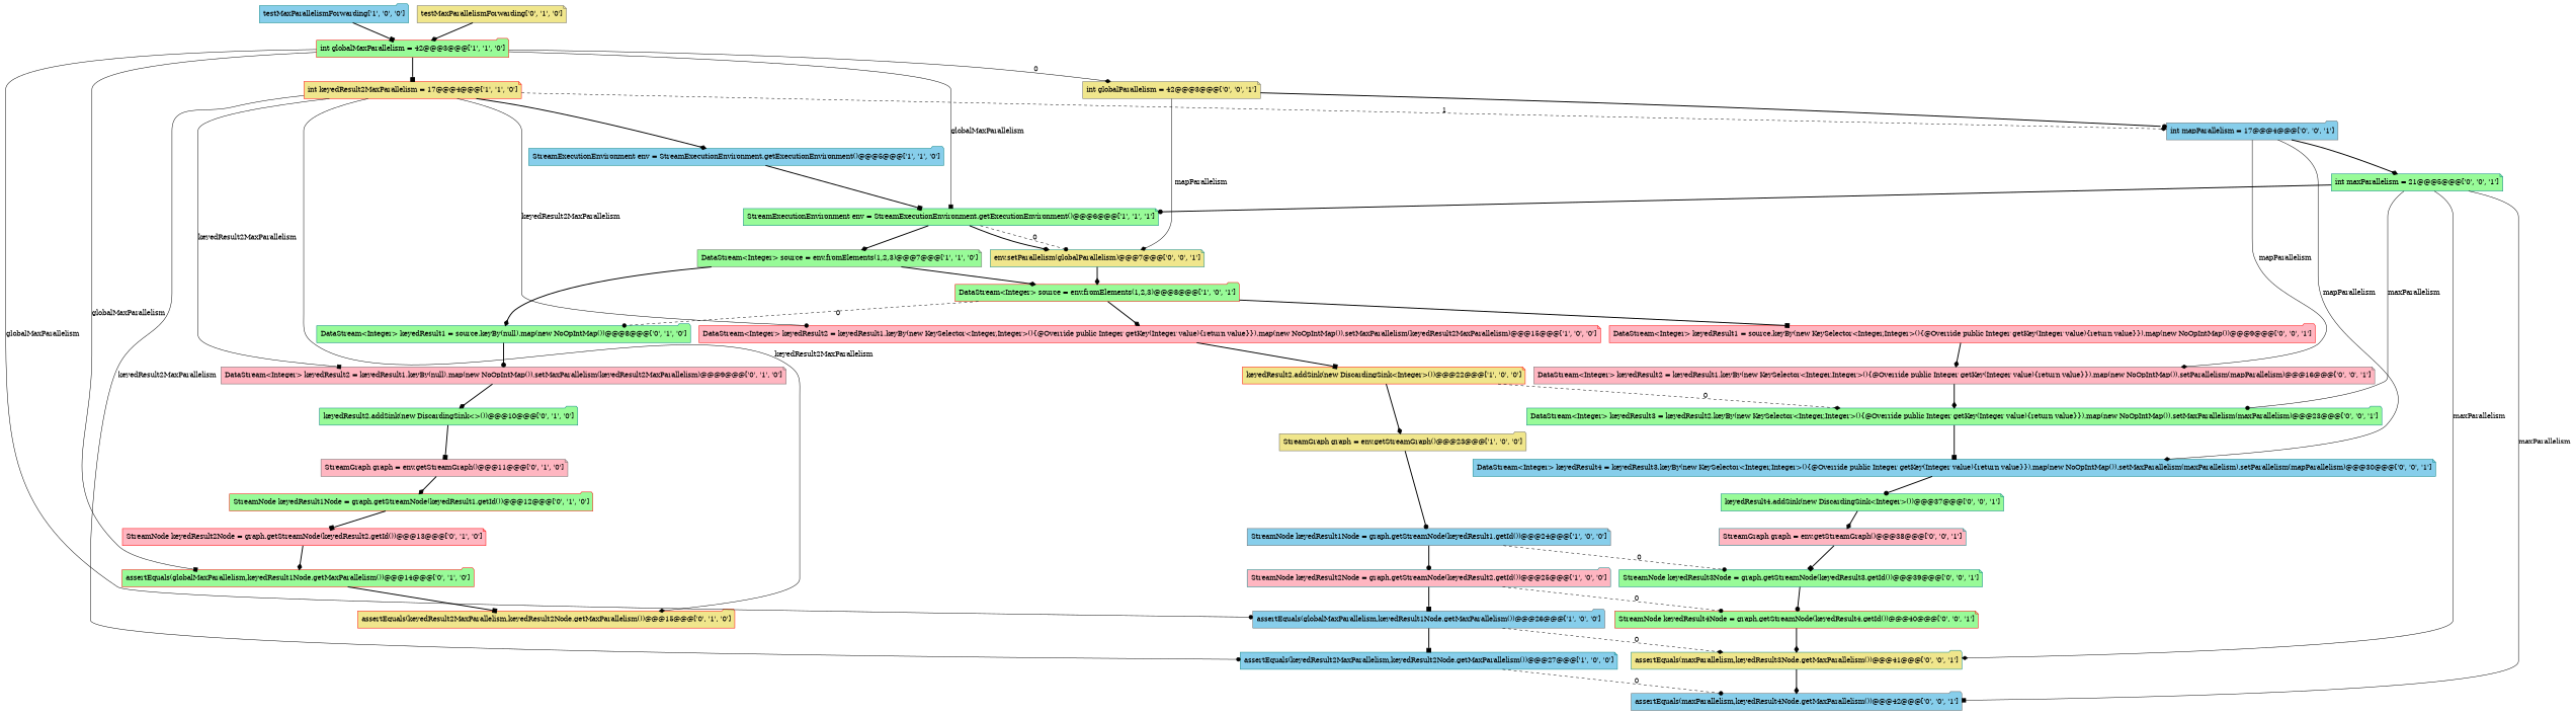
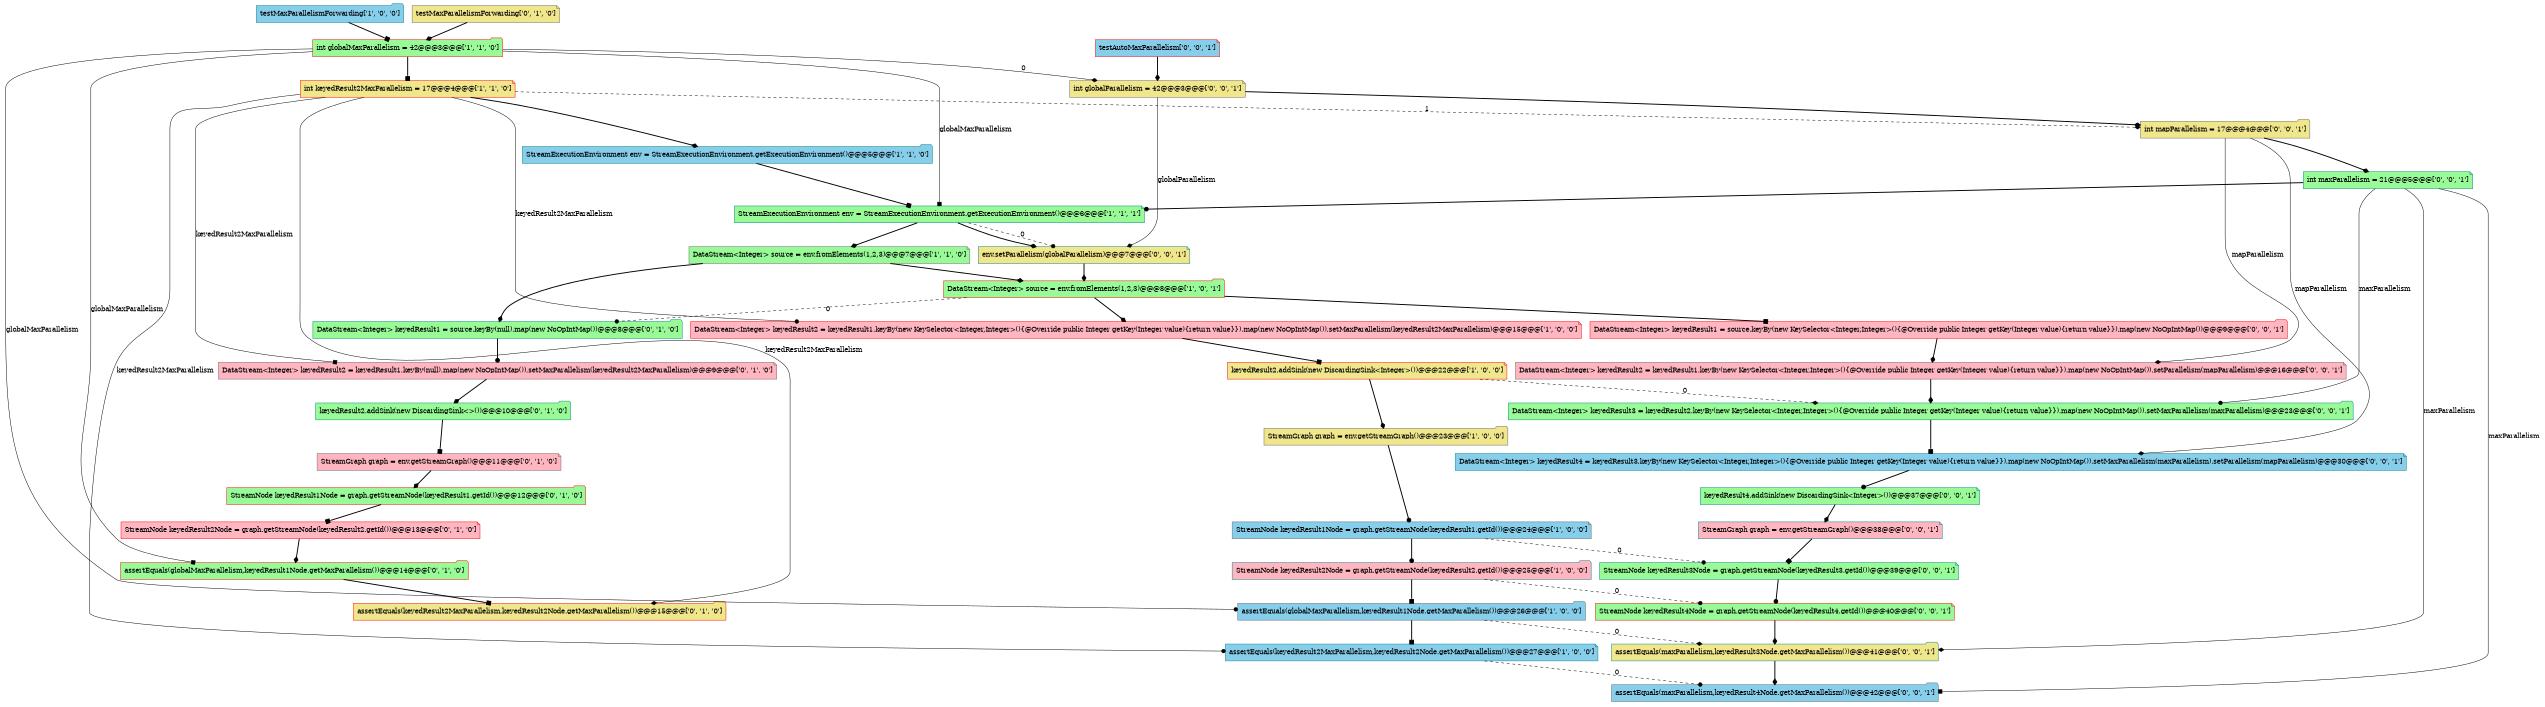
  digraph {
    node [color=teal fillcolor=palegreen shape=note style=filled]
    edge [arrowhead=diamond style=bold]
    n1 [label="StreamExecutionEnvironment env = StreamExecutionEnvironment.getExecutionEnvironment()@@@6@@@['1', '1', '1']"]
    n2 [color=gray40 label="DataStream<Integer> source = env.fromElements(1,2,3)@@@7@@@['1', '1', '0']"]
    n3 [fillcolor=khaki label="env.setParallelism(globalParallelism)@@@7@@@['0', '0', '1']"]
    n4 [color=red label="DataStream<Integer> source = env.fromElements(1,2,3)@@@8@@@['1', '0', '1']" shape=folder]
    n5 [label="DataStream<Integer> keyedResult1 = source.keyBy(null).map(new NoOpIntMap())@@@8@@@['0', '1', '0']" shape=folder]
    n6 [color=red fillcolor=lightpink label="DataStream<Integer> keyedResult1 = source.keyBy(new KeySelector<Integer,Integer>(){@Override public Integer getKey(Integer value){return value}}).map(new NoOpIntMap())@@@9@@@['0', '0', '1']" shape=folder]
    n7 [color=gray40 fillcolor=lightpink label="DataStream<Integer> keyedResult2 = keyedResult1.keyBy(new KeySelector<Integer,Integer>(){@Override public Integer getKey(Integer value){return value}}).map(new NoOpIntMap()).setParallelism(mapParallelism)@@@16@@@['0', '0', '1']"]
    n8 [label="DataStream<Integer> keyedResult3 = keyedResult2.keyBy(new KeySelector<Integer,Integer>(){@Override public Integer getKey(Integer value){return value}}).map(new NoOpIntMap()).setMaxParallelism(maxParallelism)@@@23@@@['0', '0', '1']" shape=folder]
    n9 [color=red fillcolor=khaki label="int keyedResult2MaxParallelism = 17@@@4@@@['1', '1', '0']"]
    n10 [color=red fillcolor=khaki label="assertEquals(keyedResult2MaxParallelism,keyedResult2Node.getMaxParallelism())@@@15@@@['0', '1', '0']" shape=folder]
    n11 [fillcolor=skyblue label="assertEquals(keyedResult2MaxParallelism,keyedResult2Node.getMaxParallelism())@@@27@@@['1', '0', '0']"]
    n12 [color=gray40 fillcolor=lightpink label="DataStream<Integer> keyedResult2 = keyedResult1.keyBy(null).map(new NoOpIntMap()).setMaxParallelism(keyedResult2MaxParallelism)@@@9@@@['0', '1', '0']"]
-   n13 [color=gray40 fillcolor=skyblue label="int mapParallelism = 17@@@4@@@['0', '0', '1']" shape=folder]
+   n13 [color=gray40 fillcolor=khaki label="int mapParallelism = 17@@@4@@@['0', '0', '1']" shape=folder]
    n14 [fillcolor=skyblue label="StreamExecutionEnvironment env = StreamExecutionEnvironment.getExecutionEnvironment()@@@5@@@['1', '1', '0']" shape=folder]
    n15 [color=red fillcolor=lightpink label="DataStream<Integer> keyedResult2 = keyedResult1.keyBy(new KeySelector<Integer,Integer>(){@Override public Integer getKey(Integer value){return value}}).map(new NoOpIntMap()).setMaxParallelism(keyedResult2MaxParallelism)@@@15@@@['1', '0', '0']"]
    n16 [color=gray40 fillcolor=skyblue label="assertEquals(maxParallelism,keyedResult4Node.getMaxParallelism())@@@42@@@['0', '0', '1']" shape=folder]
    n17 [label="keyedResult2.addSink(new DiscardingSink<>())@@@10@@@['0', '1', '0']" shape=folder]
    n18 [fillcolor=skyblue label="DataStream<Integer> keyedResult4 = keyedResult3.keyBy(new KeySelector<Integer,Integer>(){@Override public Integer getKey(Integer value){return value}}).map(new NoOpIntMap()).setMaxParallelism(maxParallelism).setParallelism(mapParallelism)@@@30@@@['0', '0', '1']"]
    n19 [label="int maxParallelism = 21@@@5@@@['0', '0', '1']"]
    n20 [color=red fillcolor=khaki label="keyedResult2.addSink(new DiscardingSink<Integer>())@@@22@@@['1', '0', '0']"]
    n21 [label="keyedResult4.addSink(new DiscardingSink<Integer>())@@@37@@@['0', '0', '1']"]
    n22 [fillcolor=lightpink label="StreamGraph graph = env.getStreamGraph()@@@38@@@['0', '0', '1']"]
    n23 [color=red label="assertEquals(globalMaxParallelism,keyedResult1Node.getMaxParallelism())@@@14@@@['0', '1', '0']" shape=folder]
    n24 [color=gray40 fillcolor=khaki label="StreamGraph graph = env.getStreamGraph()@@@23@@@['1', '0', '0']" shape=folder]
    n25 [color=gray40 fillcolor=skyblue label="StreamNode keyedResult1Node = graph.getStreamNode(keyedResult1.getId())@@@24@@@['1', '0', '0']"]
    n26 [color=red label="StreamNode keyedResult4Node = graph.getStreamNode(keyedResult4.getId())@@@40@@@['0', '0', '1']"]
    n27 [fillcolor=khaki label="assertEquals(maxParallelism,keyedResult3Node.getMaxParallelism())@@@41@@@['0', '0', '1']" shape=folder]
    n28 [color=gray40 fillcolor=lightpink label="StreamGraph graph = env.getStreamGraph()@@@11@@@['0', '1', '0']"]
    n29 [label="StreamNode keyedResult3Node = graph.getStreamNode(keyedResult3.getId())@@@39@@@['0', '0', '1']"]
    n30 [color=red label="StreamNode keyedResult1Node = graph.getStreamNode(keyedResult1.getId())@@@12@@@['0', '1', '0']" shape=folder]
    n31 [color=red fillcolor=lightpink label="StreamNode keyedResult2Node = graph.getStreamNode(keyedResult2.getId())@@@13@@@['0', '1', '0']"]
    n32 [color=gray40 fillcolor=khaki label="int globalParallelism = 42@@@3@@@['0', '0', '1']"]
    n33 [fillcolor=lightpink label="StreamNode keyedResult2Node = graph.getStreamNode(keyedResult2.getId())@@@25@@@['1', '0', '0']" shape=folder]
+   n34 [color=red fillcolor=skyblue label="testAutoMaxParallelism['0', '0', '1']"]
    n35 [color=gray40 fillcolor=skyblue label="assertEquals(globalMaxParallelism,keyedResult1Node.getMaxParallelism())@@@26@@@['1', '0', '0']" shape=folder]
    n36 [fillcolor=skyblue label="testMaxParallelismForwarding['1', '0', '0']" shape=folder]
    n37 [color=red label="int globalMaxParallelism = 42@@@3@@@['1', '1', '0']" shape=folder]
    n38 [color=gray40 fillcolor=khaki label="testMaxParallelismForwarding['0', '1', '0']"]
    n1 -> n2
    n1 -> n3 [arrowhead=dot label=0 style=dashed]
    n1 -> n3
    n2 -> n4
    n2 -> n5
    n3 -> n4
    n4 -> n5 [arrowhead=dot label=0 style=dashed]
    n4 -> n6 [arrowhead=box]
    n4 -> n15
    n5 -> n12 [arrowhead=dot]
    n6 -> n7
    n7 -> n8
    n8 -> n18 [arrowhead=box]
    n9 -> n10 [label=keyedResult2MaxParallelism style=solid]
    n9 -> n11 [arrowhead=dot label=keyedResult2MaxParallelism style=solid]
    n9 -> n12 [arrowhead=box label=keyedResult2MaxParallelism style=solid]
    n9 -> n13 [label=1 style=dashed]
    n9 -> n14
    n9 -> n15 [arrowhead=dot label=keyedResult2MaxParallelism style=solid]
    n11 -> n16 [arrowhead=dot label=0 style=dashed]
    n12 -> n17
    n13 -> n7 [label=mapParallelism style=solid]
    n13 -> n18 [label=mapParallelism style=solid]
    n13 -> n19
    n14 -> n1 [arrowhead=box]
    n15 -> n20 [arrowhead=box]
    n17 -> n28 [arrowhead=box]
    n18 -> n21 [arrowhead=dot]
    n19 -> n1 [arrowhead=dot]
    n19 -> n8 [arrowhead=dot label=maxParallelism style=solid]
    n19 -> n16 [arrowhead=box label=maxParallelism style=solid]
    n19 -> n27 [label=maxParallelism style=solid]
    n20 -> n8 [label=0 style=dashed]
    n20 -> n24
    n21 -> n22
    n22 -> n29 [arrowhead=box]
    n23 -> n10 [arrowhead=box]
    n24 -> n25 [arrowhead=dot]
    n25 -> n29 [arrowhead=dot label=0 style=dashed]
    n25 -> n33 [arrowhead=dot]
    n26 -> n27
    n27 -> n16
    n28 -> n30
    n29 -> n26 [arrowhead=dot]
    n30 -> n31 [arrowhead=box]
    n31 -> n23
-   n32 -> n3 [label=mapParallelism style=solid]
-   n32 -> n13 [arrowhead=dot]
+   n32 -> n3 [label=globalParallelism style=solid]
+   n32 -> n13
    n33 -> n26 [arrowhead=dot label=0 style=dashed]
    n33 -> n35 [arrowhead=box]
+   n34 -> n32
    n35 -> n11 [arrowhead=box]
    n35 -> n27 [label=0 style=dashed]
    n36 -> n37 [arrowhead=box]
    n37 -> n1 [arrowhead=box label=globalMaxParallelism style=solid]
    n37 -> n9 [arrowhead=box]
    n37 -> n23 [arrowhead=box label=globalMaxParallelism style=solid]
    n37 -> n32 [label=0 style=solid]
    n37 -> n35 [arrowhead=dot label=globalMaxParallelism style=solid]
    n38 -> n37
  }
